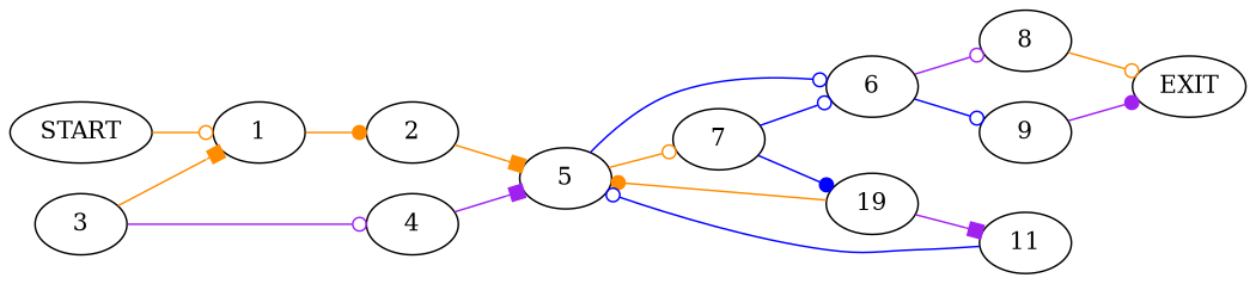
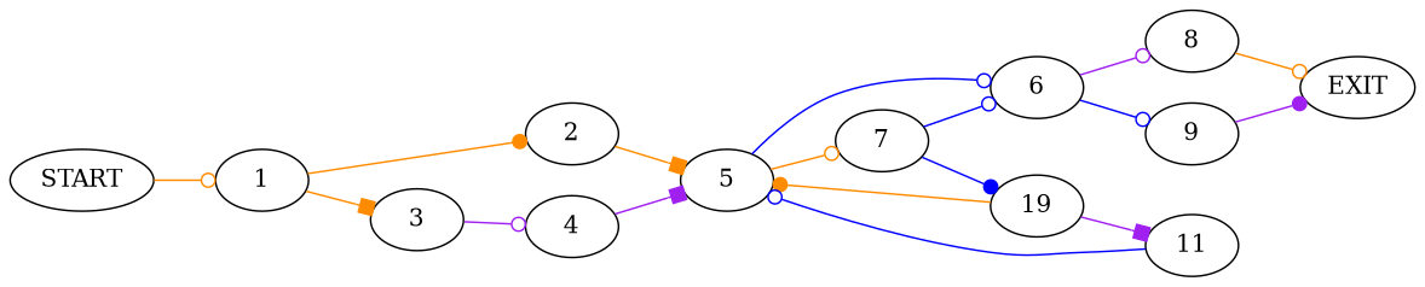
  digraph {
    rankdir=LR
    edge [arrowhead=odot color=darkorange]
    n1 [label=START]
    1
    2
    3
    n5 [label=EXIT]
    5
    4
    6
    7
    8
    9
    n12 [label=19]
    11
    n1 -> 1
    1 -> 2 [arrowhead=dot]
-   3 -> 1 [arrowhead=box]
+   1 -> 3 [arrowhead=box]
    2 -> 5 [arrowhead=box]
    3 -> 4 [color=purple]
    5 -> 6 [color=blue]
    5 -> 7
    4 -> 5 [arrowhead=box color=purple]
    6 -> 8 [color=purple]
    6 -> 9 [color=blue]
    7 -> 6 [color=blue]
    7 -> n12 [arrowhead=dot color=blue]
    8 -> n5
    9 -> n5 [arrowhead=dot color=purple]
    n12 -> 5 [arrowhead=dot]
    n12 -> 11 [arrowhead=box color=purple]
    11 -> 5 [color=blue]
  }
